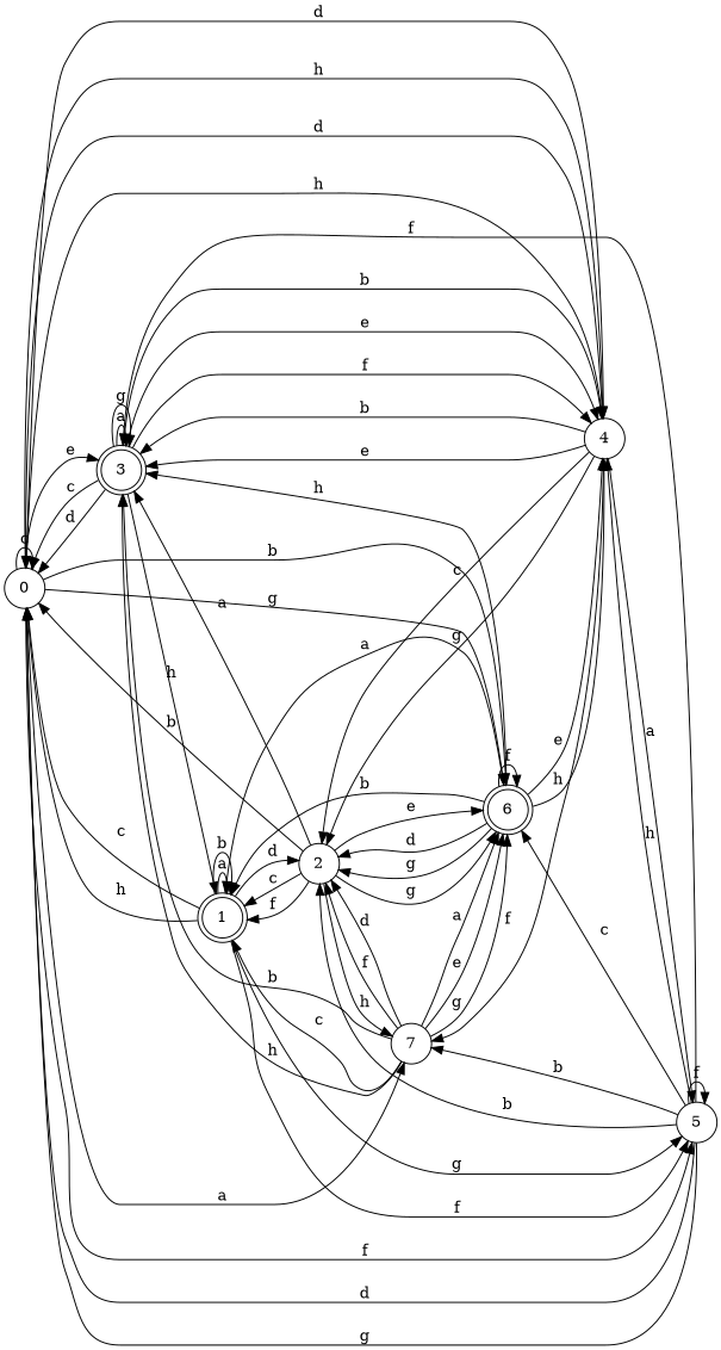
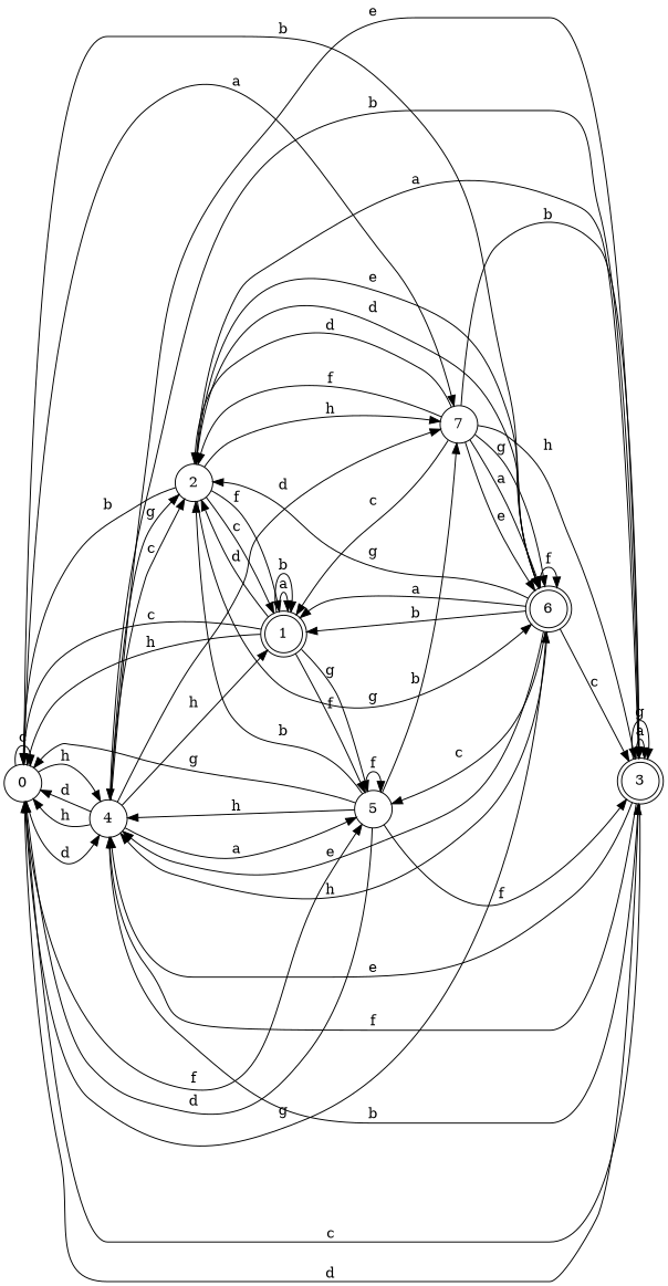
  digraph {
    rankdir=LR
    node [color=black fillcolor=white shape=circle style=filled]
    n1 [label=0]
    n2 [label=3 shape=doublecircle style="rounded,filled"]
    n3 [label=4]
    n4 [label=5]
    n5 [label=6 shape=doublecircle style="rounded,filled"]
    n6 [label=7]
    n7 [label=1 shape=doublecircle]
    n8 [label=2]
    n1 -> n1 [label=c]
-   n1 -> n2 [label=e]
    n1 -> n3 [label=d]
    n1 -> n3 [label=h]
    n1 -> n4 [label=f]
    n1 -> n5 [label=b]
    n1 -> n5 [label=g]
    n1 -> n6 [label=a]
    n2 -> n1 [label=c]
    n2 -> n1 [label=d]
    n2 -> n2 [label=a]
    n2 -> n2 [label=g]
    n2 -> n3 [label=b]
    n2 -> n3 [label=e]
    n2 -> n3 [label=f]
-   n2 -> n7 [label=h]
+   n3 -> n7 [label=h]
    n3 -> n1 [label=d]
    n3 -> n1 [label=h]
    n3 -> n2 [label=b]
    n3 -> n2 [label=e]
    n3 -> n4 [label=a]
-   n3 -> n6 [label=f]
+   n3 -> n6 [label=d]
    n3 -> n8 [label=c]
    n3 -> n8 [label=g]
    n4 -> n1 [label=d]
    n4 -> n1 [label=g]
    n4 -> n2 [label=f]
    n4 -> n3 [label=h]
    n4 -> n4 [label=f]
-   n4 -> n5 [label=c]
+   n5 -> n4 [label=c]
    n4 -> n6 [label=b]
    n4 -> n8 [label=b]
-   n5 -> n2 [label=h]
+   n5 -> n2 [label=c]
    n5 -> n3 [label=e]
    n5 -> n3 [label=h]
    n5 -> n5 [label=f]
    n5 -> n7 [label=a]
    n5 -> n7 [label=b]
    n5 -> n8 [label=d]
    n5 -> n8 [label=g]
    n6 -> n2 [label=b]
    n6 -> n2 [label=h]
    n6 -> n5 [label=a]
    n6 -> n5 [label=e]
    n6 -> n5 [label=g]
    n6 -> n7 [label=c]
    n6 -> n8 [label=d]
    n6 -> n8 [label=f]
    n7 -> n1 [label=c]
    n7 -> n1 [label=h]
    n7 -> n4 [label=f]
    n7 -> n4 [label=g]
    n7 -> n7 [label=a]
    n7 -> n7 [label=b]
    n7 -> n8 [label=d]
    n8 -> n1 [label=b]
    n8 -> n2 [label=a]
    n8 -> n5 [label=e]
    n8 -> n5 [label=g]
    n8 -> n6 [label=h]
    n8 -> n7 [label=c]
    n8 -> n7 [label=f]
  }
